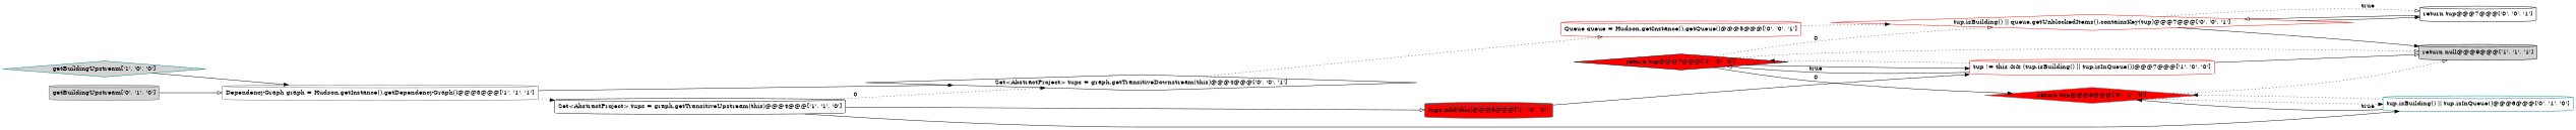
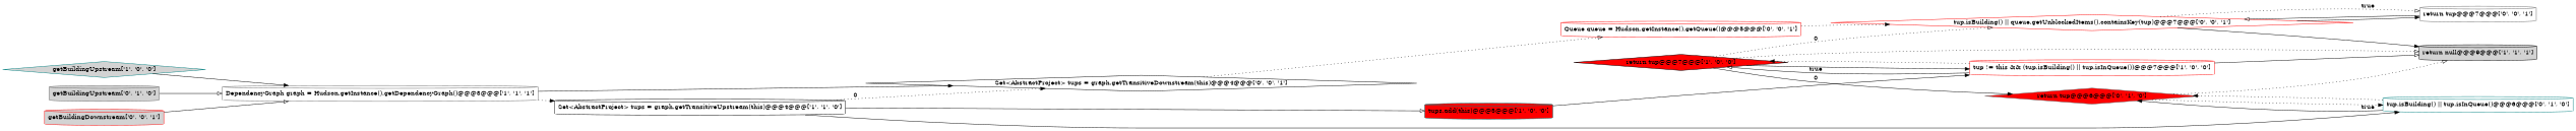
  digraph {
    rankdir=LR
    node [color=black fillcolor=white shape=cylinder style=filled]
    edge [arrowhead=normal style=solid]
    n1 [fillcolor=red label="return tup@@@7@@@['1', '0', '0']" shape=diamond]
    n2 [color=red label="tup != this && (tup.isBuilding() || tup.isInQueue())@@@7@@@['1', '0', '0']"]
    n3 [color=red label="tup.isBuilding() || queue.getUnblockedItems().containsKey(tup)@@@7@@@['0', '0', '1']" shape=diamond]
    n4 [color=gray40 fillcolor=red label="return tup@@@6@@@['0', '1', '0']" shape=diamond]
    n5 [fillcolor=lightgray label="return null@@@9@@@['1', '1', '1']"]
-   n6 [label="return tup@@@7@@@['0', '0', '1']"]
+   n6 [color=gray40 label="return tup@@@7@@@['0', '0', '1']"]
    n7 [color=teal label="tup.isBuilding() || tup.isInQueue()@@@6@@@['0', '1', '0']"]
    n8 [color=teal fillcolor=red label="tups.add(this)@@@5@@@['1', '0', '0']"]
    n9 [color=gray40 label="DependencyGraph graph = Hudson.getInstance().getDependencyGraph()@@@3@@@['1', '1', '1']"]
    n10 [label="Set<AbstractProject> tups = graph.getTransitiveUpstream(this)@@@4@@@['1', '1', '0']"]
    n11 [label="Set<AbstractProject> tups = graph.getTransitiveDownstream(this)@@@4@@@['0', '0', '1']" shape=diamond]
    n12 [color=red label="Queue queue = Hudson.getInstance().getQueue()@@@5@@@['0', '0', '1']"]
    n13 [color=teal fillcolor=lightgray label="getBuildingUpstream['1', '0', '0']" shape=diamond]
    n14 [color=gray40 fillcolor=lightgray label="getBuildingUpstream['0', '1', '0']"]
+   n15 [color=red fillcolor=lightgray label="getBuildingDownstream['0', '0', '1']"]
    n1 -> n2
    n1 -> n3 [arrowhead=onormal label=0 style=dotted]
    n1 -> n4 [label=0]
    n1 -> n5 [arrowhead=onormal style=dotted]
    n2 -> n1 [style=dotted]
    n2 -> n1 [arrowhead=onormal label=true]
    n2 -> n5 [arrowhead=onormal]
    n3 -> n5
    n3 -> n6
    n3 -> n6 [arrowhead=onormal label=true style=dotted]
    n4 -> n5 [arrowhead=onormal style=dotted]
    n4 -> n7 [style=dotted]
    n6 -> n3 [arrowhead=onormal]
    n7 -> n4 [style=dotted]
    n7 -> n4 [label=true]
    n8 -> n2
    n9 -> n10 [style=dotted]
    n9 -> n11
    n10 -> n7
    n10 -> n8 [arrowhead=onormal]
    n10 -> n11 [label=0 style=dotted]
    n11 -> n12 [arrowhead=onormal style=dotted]
    n12 -> n3 [style=dotted]
    n13 -> n9
    n14 -> n9 [arrowhead=onormal]
+   n15 -> n9 [arrowhead=onormal]
  }
